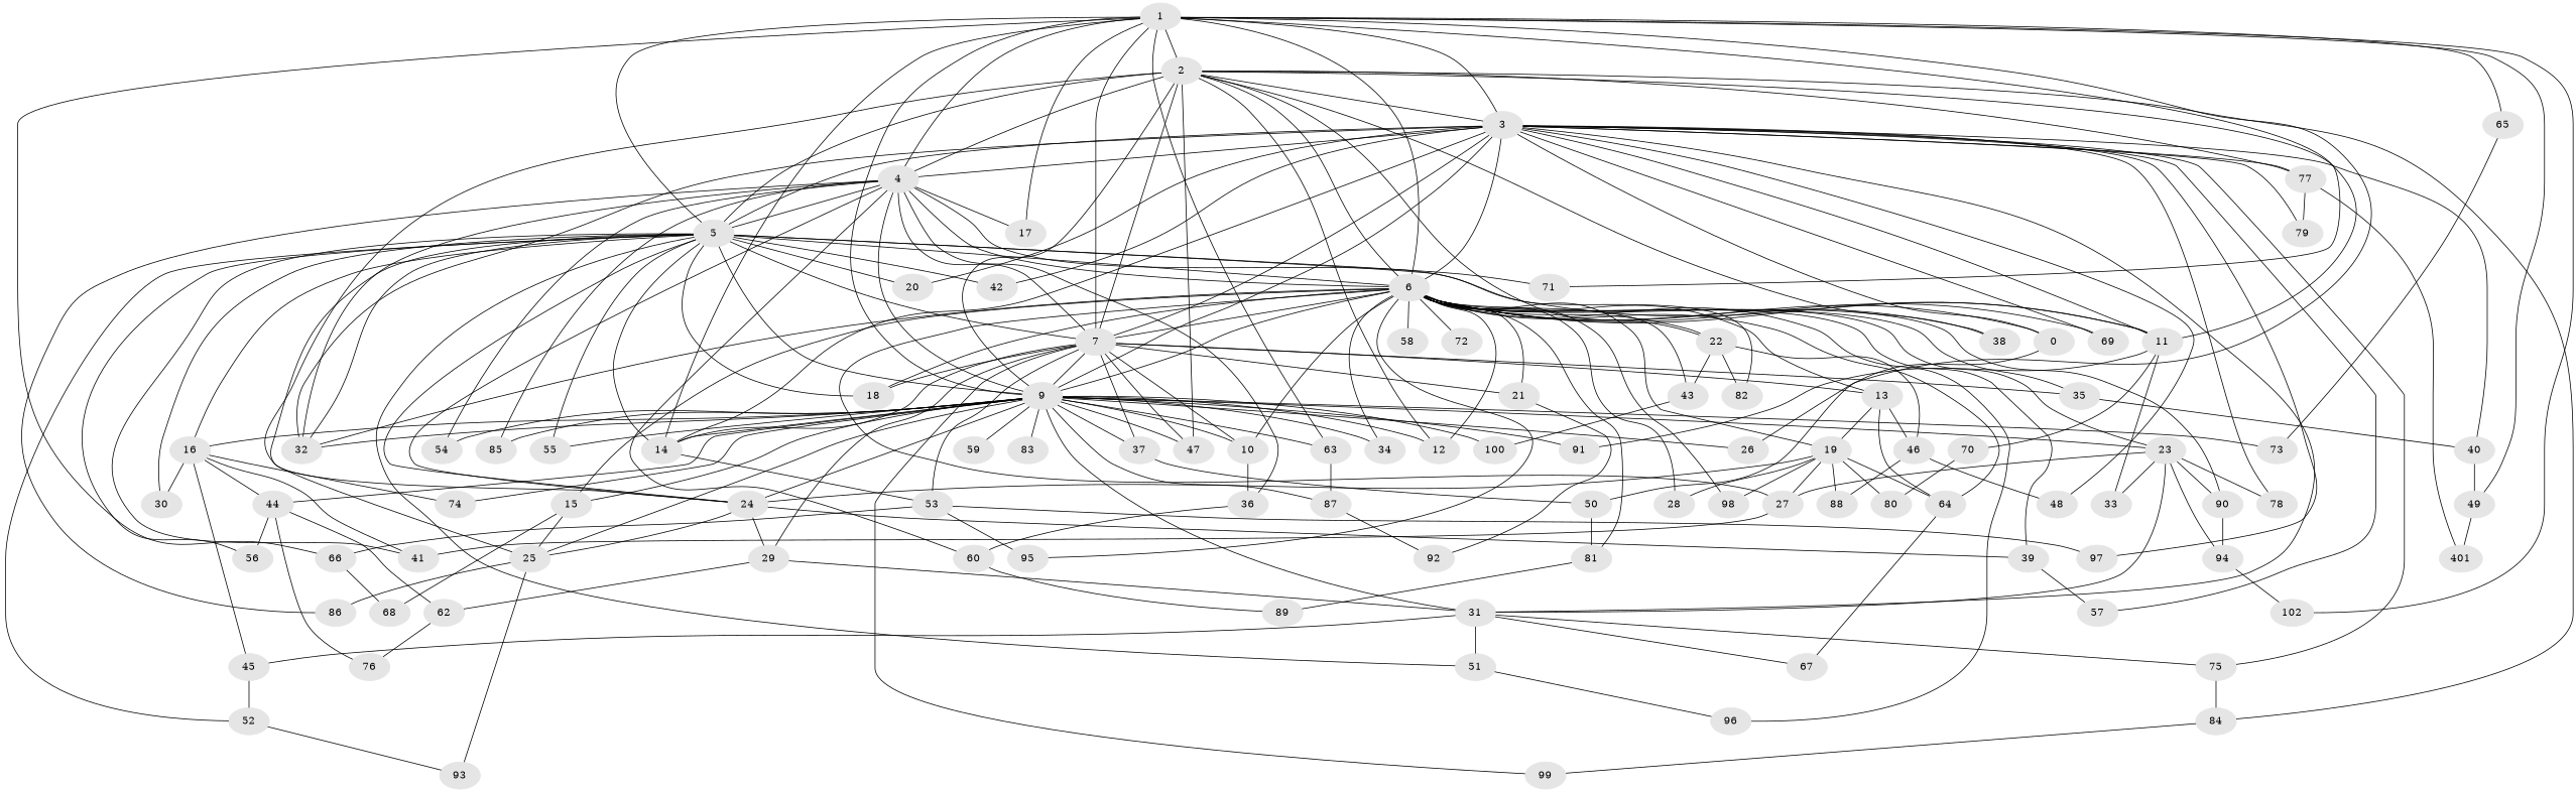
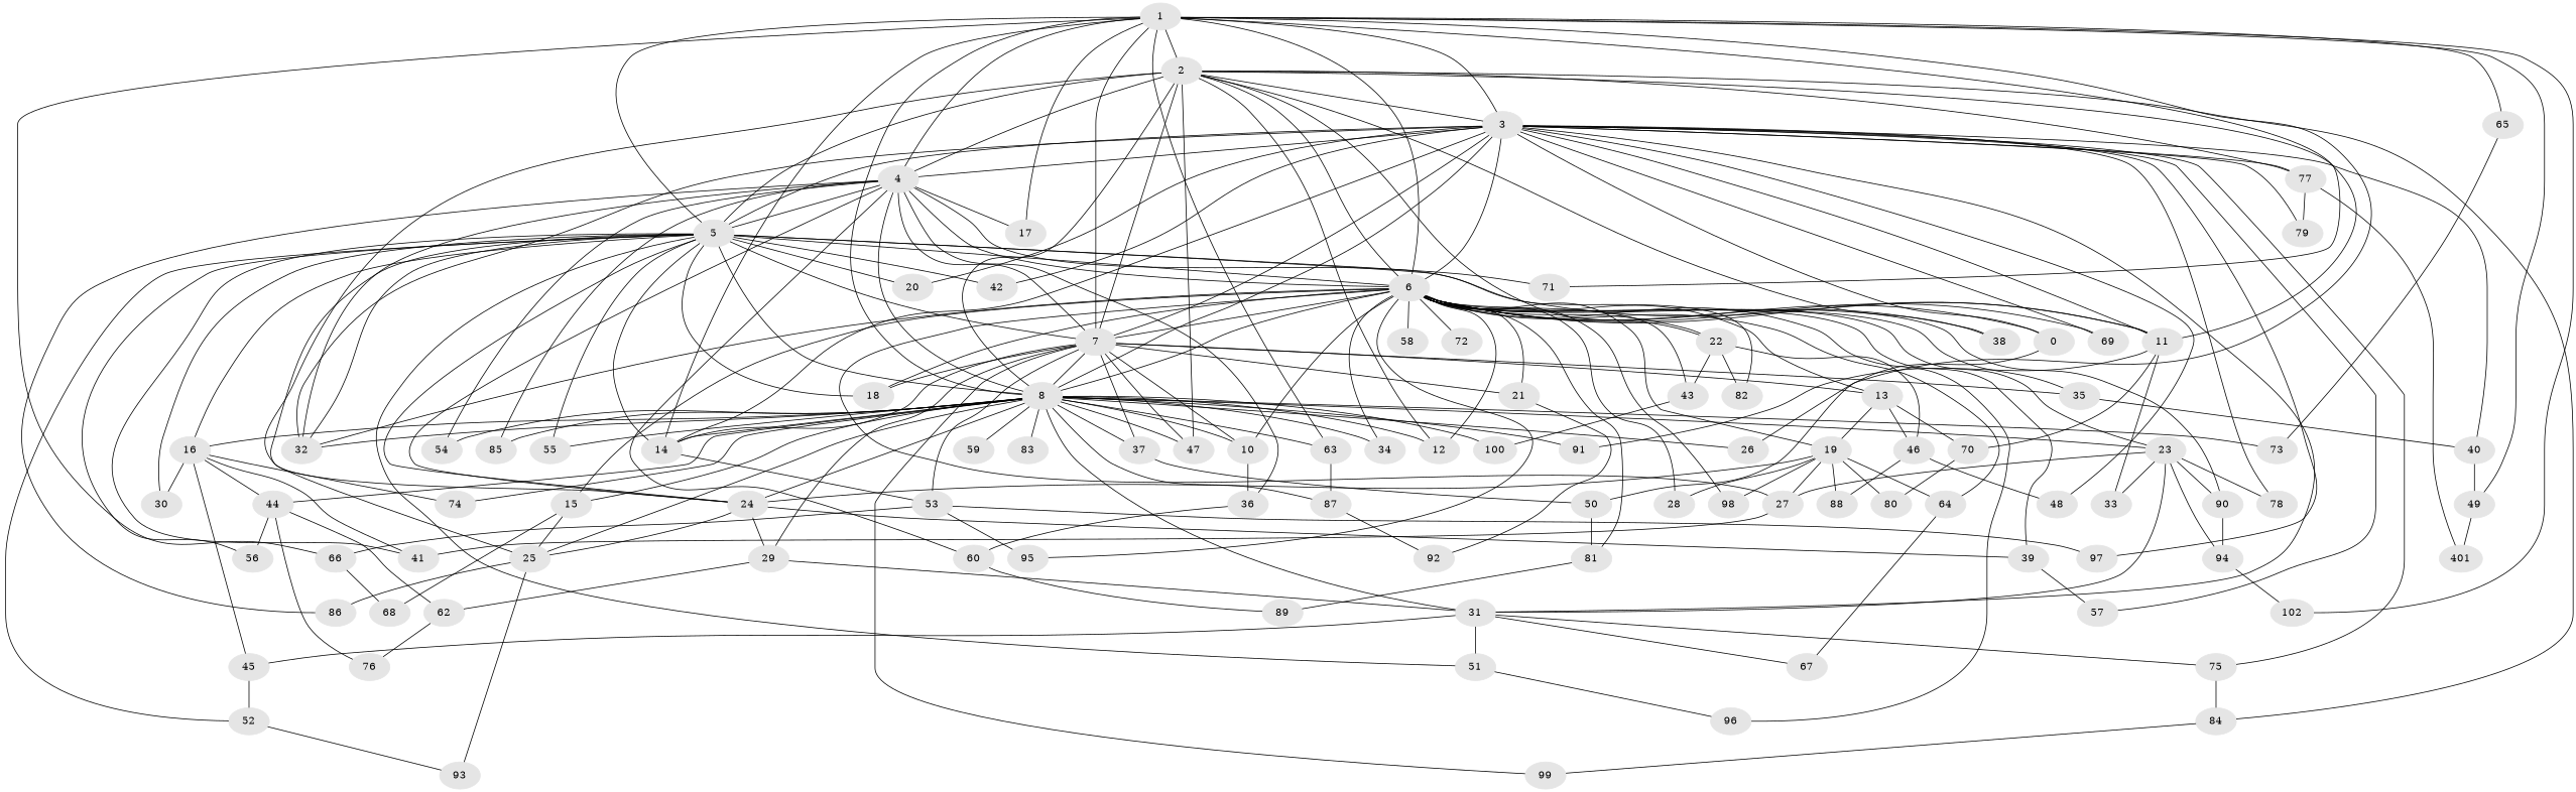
  graph {
    node [color=gray90 style=filled]
    edge [weight=1.0]
    1
    2
    3
    4
    5
    6
    7
-   8 [label=9]
+   8
    14
    17
    26
    49
    63
    65
    66
    71
    102
    11
    12
    22
    24
    38
    47
    77
    84
    n26 [label=0]
    20
    31
    32
    40
    42
    48
    57
    69
    75
    78
    79
    97
    36
    54
    60
    82
    85
    86
    16
    18
    25
    30
    41
    51
    52
    55
    56
    10
    13
    15
    19
    21
    23
    27
    28
    34
    35
    39
    43
    58
    64
    72
    81
    90
    95
    96
    98
    29
    37
    53
    99
    44
    59
    73
    74
    83
    87
    91
    100
    n86 [label=401]
    68
    33
    70
    46
    50
    45
    67
    89
    93
    80
    88
    92
    94
    62
    76
    1 -- 2 [weight=3.0]
    1 -- 3 [weight=2.0]
    1 -- 4
    1 -- 5 [weight=2.0]
    1 -- 6
    1 -- 7 [weight=2.0]
    1 -- 8 [weight=2.0]
    1 -- 14
    1 -- 17
    1 -- 26
    1 -- 49
    1 -- 63
    1 -- 65
    1 -- 66
    1 -- 71
    1 -- 102
    2 -- 3 [weight=2.0]
    2 -- 4 [weight=2.0]
    2 -- 5 [weight=10.0]
    2 -- 6 [weight=3.0]
    2 -- 7 [weight=4.0]
    2 -- 8 [weight=2.0]
    2 -- 11
    2 -- 12
    2 -- 22
    2 -- 24
    2 -- 38
    2 -- 47
    2 -- 77
    2 -- 84
    3 -- 4
    3 -- 5 [weight=2.0]
    3 -- 6 [weight=2.0]
    3 -- 7 [weight=2.0]
    3 -- 8
    3 -- 14
    3 -- 11
    3 -- 77
    3 -- n26
    3 -- 20
    3 -- 31
    3 -- 32
    3 -- 40
    3 -- 42
    3 -- 48
    3 -- 57
    3 -- 69
    3 -- 75
    3 -- 78
    3 -- 79
    3 -- 97
    4 -- 5
    4 -- 6
    4 -- 7 [weight=3.0]
    4 -- 8
    4 -- 17
    4 -- 24
    4 -- 32
    4 -- 36
    4 -- 54
    4 -- 60
    4 -- 82
    4 -- 85
    4 -- 86
    5 -- 6
    5 -- 7 [weight=2.0]
    5 -- 8 [weight=3.0]
    5 -- 14
    5 -- 71
    5 -- 11
    5 -- 24
    5 -- 20
    5 -- 32
    5 -- 42
    5 -- 16
    5 -- 18
    5 -- 25 [weight=2.0]
    5 -- 30
    5 -- 41
    5 -- 51
    5 -- 52
    5 -- 55
    5 -- 56
    6 -- 7 [weight=3.0]
    6 -- 8 [weight=2.0]
    6 -- 11
    6 -- 12
    6 -- 22
    6 -- 38
    6 -- n26
    6 -- 32
    6 -- 69
    6 -- 18 [weight=2.0]
    6 -- 10
    6 -- 13
    6 -- 15
    6 -- 19
    6 -- 21
    6 -- 23 [weight=2.0]
    6 -- 27
    6 -- 28
    6 -- 34
    6 -- 35
    6 -- 39
    6 -- 43
    6 -- 58
    6 -- 64
    6 -- 72 [weight=2.0]
    6 -- 81
    6 -- 90
    6 -- 95
    6 -- 96
    6 -- 98
    7 -- 8 [weight=3.0]
    7 -- 14
    7 -- 47
    7 -- 18
    7 -- 10
    7 -- 13
    7 -- 21
    7 -- 35
    7 -- 29
    7 -- 37
    7 -- 53
    7 -- 99
    8 -- 14
    8 -- 26
    8 -- 63
    8 -- 12
    8 -- 24
    8 -- 47
    8 -- 31 [weight=2.0]
    8 -- 32
    8 -- 54
    8 -- 85
    8 -- 16
    8 -- 25
    8 -- 55
    8 -- 10
    8 -- 15
    8 -- 23
    8 -- 34
    8 -- 37
    8 -- 44
    8 -- 59
    8 -- 73
    8 -- 74
    8 -- 83
    8 -- 87
    8 -- 91
    8 -- 100
    14 -- 53
    49 -- n86
    63 -- 87
    65 -- 73
    66 -- 68
    11 -- 91
    11 -- 33
    11 -- 70
    22 -- 82
    22 -- 43
    22 -- 46
    24 -- 25
    24 -- 39
    24 -- 29
    77 -- 79
    77 -- n86
    84 -- 99
    n26 -- 50
    31 -- 75
    31 -- 51
    31 -- 45
    31 -- 67
    40 -- 49
    75 -- 84
    36 -- 60
    60 -- 89
    16 -- 30
    16 -- 41
    16 -- 44
    16 -- 74
    16 -- 45
    25 -- 86
    25 -- 93
    51 -- 96
    52 -- 93
    10 -- 36
    13 -- 19
-   13 -- 64
+   13 -- 70
    13 -- 46
    15 -- 25
    15 -- 68
    19 -- 24
    19 -- 27
    19 -- 28
    19 -- 64
    19 -- 98
    19 -- 80
    19 -- 88
    21 -- 92
    23 -- 31
    23 -- 78
    23 -- 27
    23 -- 90
    23 -- 33
    23 -- 94
    27 -- 41
    35 -- 40
    39 -- 57
    43 -- 100
    64 -- 67
    81 -- 89
    90 -- 94
    29 -- 31
    29 -- 62
    37 -- 50
    53 -- 66
    53 -- 97
    53 -- 95
    44 -- 56
    44 -- 62
    44 -- 76
    87 -- 92
    70 -- 80
    46 -- 48
    46 -- 88
    50 -- 81
    45 -- 52
    94 -- 102
    62 -- 76
  }
